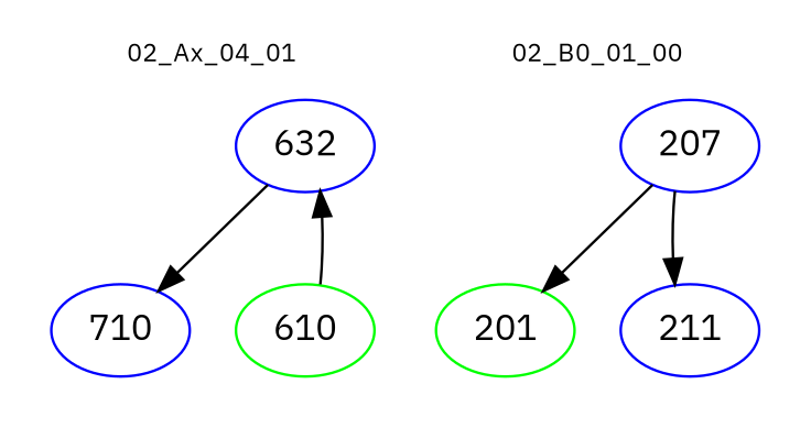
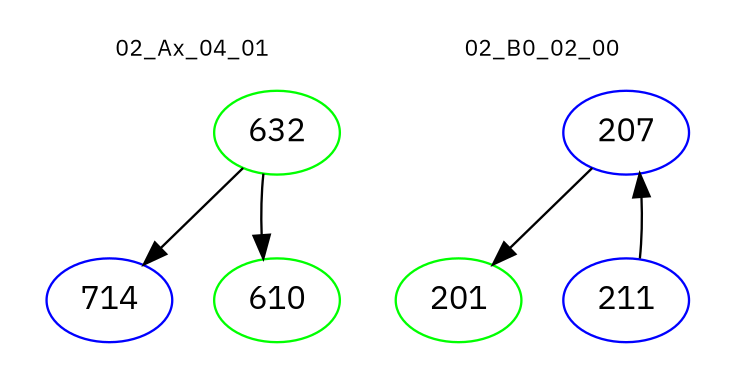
  digraph {
    fontname="IBM Plex Sans"
    node [color=blue fontname="IBM Plex Sans"]
    edge [color=black fontname="IBM Plex Sans"]
-   n1 [label=632]
-   n2 [label=710]
+   n1 [color=green label=632]
+   n2 [label=714]
    n3 [color=green label=610]
    n4 [label=207]
    n5 [color=green label=201]
    n6 [label=211]
    subgraph cluster_1 {
      color=white
      fontsize=10
      label="02_Ax_04_01"
      n1
      n2
      n3
    }
    subgraph cluster_2 {
      color=white
      fontsize=10
-     label="02_B0_01_00"
+     label="02_B0_02_00"
      n4
      n5
      n6
    }
    n1 -> n2
-   n3 -> n1
+   n1 -> n3
    n4 -> n5
-   n4 -> n6
+   n6 -> n4
  }
